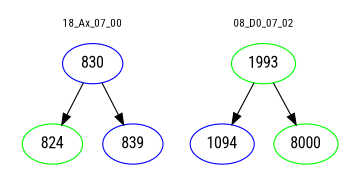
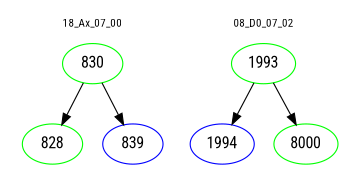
  digraph {
    fontname="Roboto Condensed"
    node [color=blue fontname="Roboto Condensed"]
    edge [color=black fontname="Roboto Condensed"]
-   n1 [label=830]
-   n2 [color=green label=824]
+   n1 [color=green label=830]
+   n2 [color=green label=828]
    n3 [label=839]
    n4 [color=green label=1993]
-   n5 [label=1094]
+   n5 [label=1994]
    n6 [color=green label=8000]
    subgraph cluster_1 {
      color=white
      fontsize=10
      label="18_Ax_07_00"
      n1
      n2
      n3
    }
    subgraph cluster_2 {
      color=white
      fontsize=10
      label="08_D0_07_02"
      n4
      n5
      n6
    }
    n1 -> n2
    n1 -> n3
    n4 -> n5
    n4 -> n6
  }
